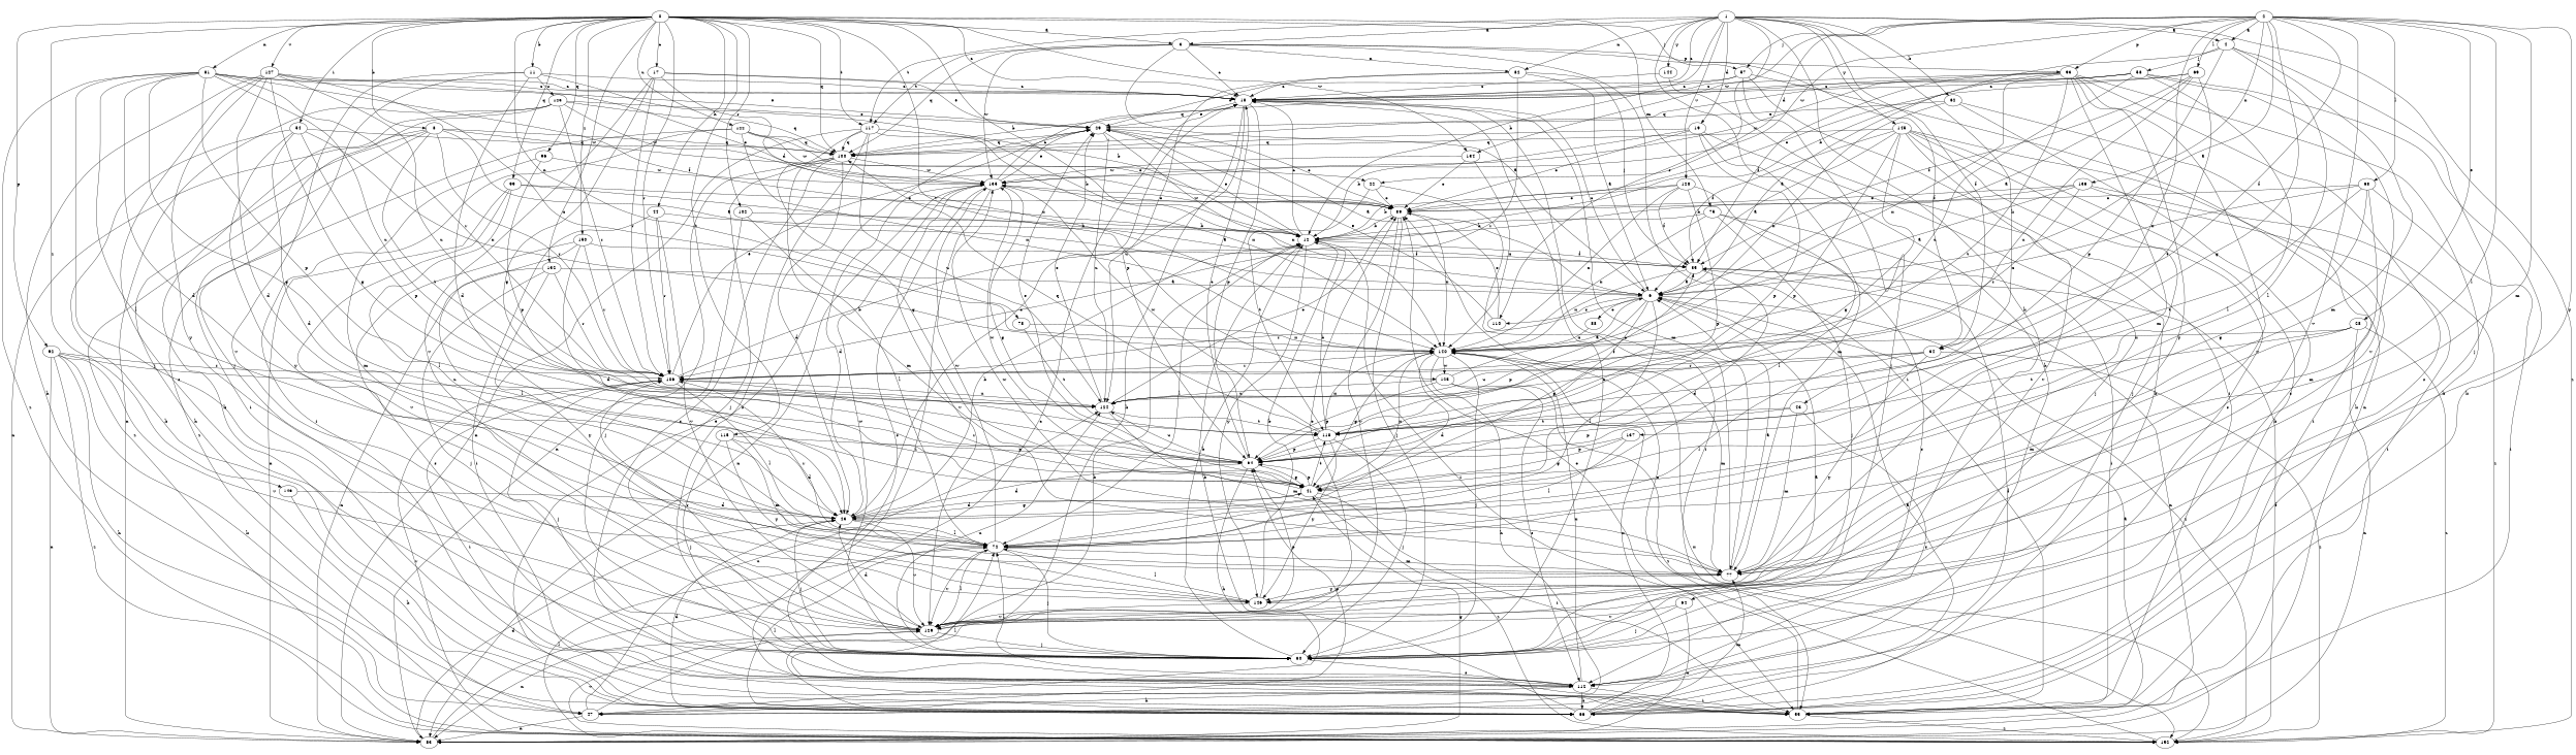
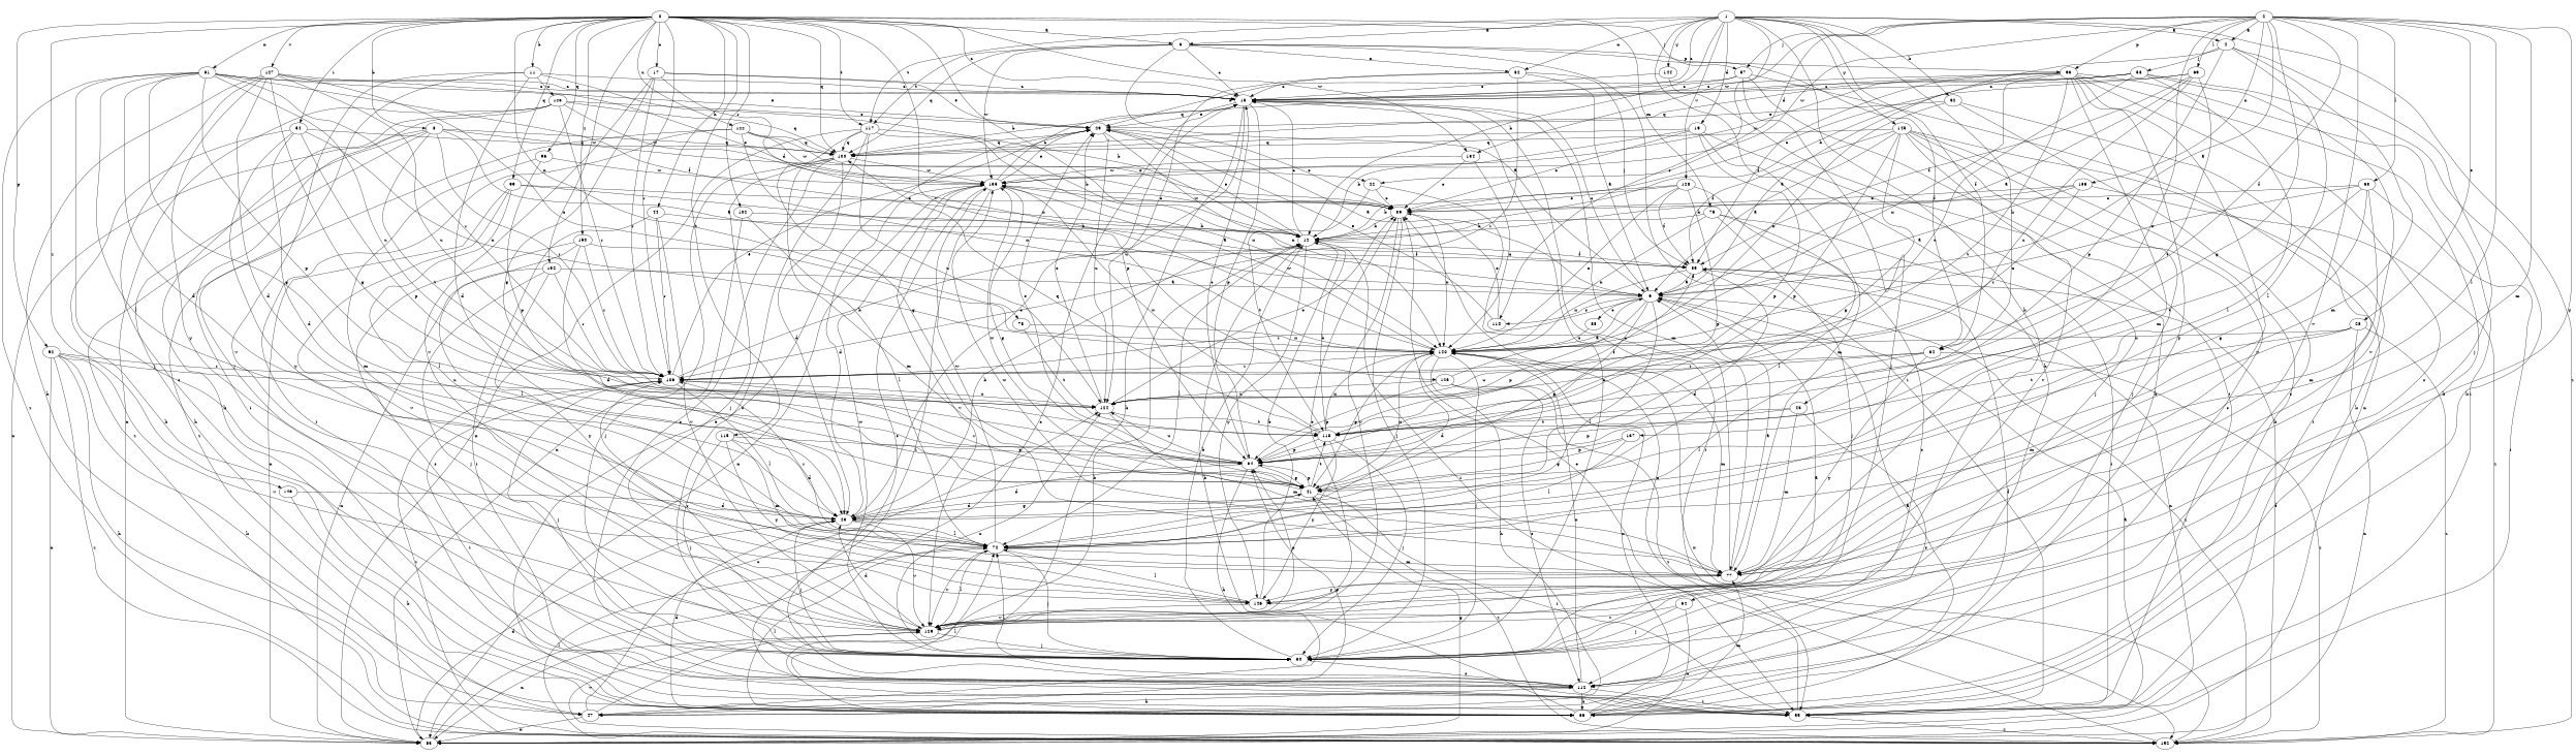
  strict digraph {
    0
    3
    8
    11
    12
    17
    18
    44
    54
    57
    75
    78
    81
    92
    96
    99
    100
    102
    106
    115
    117
    122
    125
    127
    132
    134
    149
    150
    34
    82
    6
    93
    135
    55
    47
    152
    22
    83
    118
    129
    60
    23
    123
    72
    146
    29
    35
    41
    140
    77
    94
    66
    124
    112
    89
    1
    4
    19
    62
    n60 [label=43]
    64
    110
    128
    144
    145
    58
    2
    28
    68
    69
    136
    137
    88
    0 -> 3 [label=a]
    0 -> 8 [label=b]
    0 -> 11 [label=b]
    0 -> 12 [label=b]
    0 -> 17 [label=c]
    0 -> 18 [label=c]
    0 -> 44 [label=h]
    0 -> 54 [label=i]
    0 -> 57 [label=j]
    0 -> 75 [label=m]
    0 -> 78 [label=n]
    0 -> 81 [label=n]
    0 -> 92 [label=p]
    0 -> 96 [label=q]
    0 -> 99 [label=q]
    0 -> 100 [label=q]
    0 -> 102 [label=r]
    0 -> 106 [label=r]
    0 -> 115 [label=t]
    0 -> 117 [label=t]
    0 -> 122 [label=u]
    0 -> 125 [label=v]
    0 -> 127 [label=v]
    0 -> 132 [label=w]
    0 -> 134 [label=w]
    0 -> 149 [label=z]
    0 -> 150 [label=z]
    3 -> 18 [label=c]
    3 -> 100 [label=q]
    3 -> 117 [label=t]
    3 -> 34 [label=f]
    3 -> 82 [label=n]
    3 -> 6 [label=a]
    3 -> 93 [label=p]
    3 -> 135 [label=w]
    3 -> 55 [label=i]
    8 -> 100 [label=q]
    8 -> 106 [label=r]
    8 -> 6 [label=a]
    8 -> 47 [label=h]
    8 -> 152 [label=z]
    8 -> 22 [label=d]
    8 -> 83 [label=n]
    8 -> 118 [label=t]
    11 -> 12 [label=b]
    11 -> 18 [label=c]
    11 -> 129 [label=v]
    11 -> 60 [label=j]
    11 -> 23 [label=d]
    11 -> 123 [label=u]
    12 -> 18 [label=c]
    12 -> 55 [label=i]
    12 -> 72 [label=l]
    12 -> 146 [label=y]
    12 -> 29 [label=e]
    12 -> 35 [label=f]
    17 -> 18 [label=c]
    17 -> 106 [label=r]
    17 -> 129 [label=v]
    17 -> 29 [label=e]
    17 -> 41 [label=g]
    17 -> 140 [label=x]
    18 -> 29 [label=e]
    18 -> 77 [label=m]
    18 -> 94 [label=p]
    18 -> 66 [label=k]
    18 -> 124 [label=u]
    44 -> 12 [label=b]
    44 -> 106 [label=r]
    44 -> 55 [label=i]
    44 -> 129 [label=v]
    54 -> 100 [label=q]
    54 -> 23 [label=d]
    54 -> 146 [label=y]
    54 -> 140 [label=x]
    54 -> 94 [label=p]
    54 -> 66 [label=k]
    57 -> 18 [label=c]
    57 -> 55 [label=i]
    57 -> 83 [label=n]
    57 -> 60 [label=j]
    57 -> 29 [label=e]
    75 -> 12 [label=b]
    75 -> 55 [label=i]
    75 -> 60 [label=j]
    75 -> 140 [label=x]
    75 -> 112 [label=s]
    78 -> 118 [label=t]
    78 -> 140 [label=x]
    81 -> 18 [label=c]
    81 -> 106 [label=r]
    81 -> 152 [label=z]
    81 -> 60 [label=j]
    81 -> 23 [label=d]
    81 -> 72 [label=l]
    81 -> 29 [label=e]
    81 -> 35 [label=f]
    81 -> 41 [label=g]
    81 -> 94 [label=p]
    81 -> 124 [label=u]
    92 -> 106 [label=r]
    92 -> 47 [label=h]
    92 -> 152 [label=z]
    92 -> 83 [label=n]
    92 -> 129 [label=v]
    92 -> 66 [label=k]
    92 -> 124 [label=u]
    96 -> 135 [label=w]
    96 -> 77 [label=m]
    96 -> 94 [label=p]
    99 -> 6 [label=a]
    99 -> 83 [label=n]
    99 -> 129 [label=v]
    99 -> 72 [label=l]
    99 -> 89 [label=o]
    100 -> 135 [label=w]
    100 -> 83 [label=n]
    100 -> 60 [label=j]
    100 -> 23 [label=d]
    100 -> 77 [label=m]
    100 -> 112 [label=s]
    102 -> 12 [label=b]
    102 -> 60 [label=j]
    102 -> 72 [label=l]
    106 -> 12 [label=b]
    106 -> 55 [label=i]
    106 -> 60 [label=j]
    106 -> 72 [label=l]
    106 -> 29 [label=e]
    106 -> 124 [label=u]
    115 -> 60 [label=j]
    115 -> 23 [label=d]
    115 -> 146 [label=y]
    115 -> 77 [label=m]
    115 -> 94 [label=p]
    117 -> 12 [label=b]
    117 -> 100 [label=q]
    117 -> 83 [label=n]
    117 -> 41 [label=g]
    117 -> 140 [label=x]
    117 -> 124 [label=u]
    117 -> 112 [label=s]
    122 -> 100 [label=q]
    122 -> 135 [label=w]
    122 -> 55 [label=i]
    122 -> 152 [label=z]
    122 -> 140 [label=x]
    122 -> 89 [label=o]
    125 -> 6 [label=a]
    125 -> 152 [label=z]
    125 -> 94 [label=p]
    125 -> 124 [label=u]
    125 -> 112 [label=s]
    127 -> 18 [label=c]
    127 -> 47 [label=h]
    127 -> 23 [label=d]
    127 -> 146 [label=y]
    127 -> 41 [label=g]
    127 -> 140 [label=x]
    127 -> 124 [label=u]
    127 -> 112 [label=s]
    127 -> 89 [label=o]
    132 -> 106 [label=r]
    132 -> 6 [label=a]
    132 -> 83 [label=n]
    132 -> 60 [label=j]
    132 -> 146 [label=y]
    134 -> 135 [label=w]
    134 -> 140 [label=x]
    134 -> 89 [label=o]
    149 -> 23 [label=d]
    149 -> 66 [label=k]
    150 -> 106 [label=r]
    150 -> 23 [label=d]
    150 -> 72 [label=l]
    150 -> 35 [label=f]
    150 -> 112 [label=s]
    34 -> 106 [label=r]
    34 -> 152 [label=z]
    34 -> 72 [label=l]
    34 -> 146 [label=y]
    34 -> 124 [label=u]
    82 -> 18 [label=c]
    82 -> 106 [label=r]
    82 -> 6 [label=a]
    82 -> 35 [label=j]
    82 -> 94 [label=p]
    6 -> 18 [label=c]
    6 -> 106 [label=r]
    6 -> 152 [label=z]
    6 -> 72 [label=l]
    6 -> 41 [label=g]
    6 -> 94 [label=p]
    6 -> 110 [label=s]
    6 -> 88 [label=o]
    93 -> 18 [label=c]
    93 -> 100 [label=q]
    93 -> 6 [label=a]
    93 -> 118 [label=t]
    93 -> 129 [label=v]
    93 -> 146 [label=y]
    93 -> 35 [label=f]
    93 -> 140 [label=x]
    93 -> 77 [label=m]
    93 -> 66 [label=k]
    93 -> 112 [label=s]
    135 -> 18 [label=c]
    135 -> 55 [label=i]
    135 -> 83 [label=n]
    135 -> 129 [label=v]
    135 -> 23 [label=d]
    135 -> 29 [label=e]
    135 -> 41 [label=g]
    135 -> 112 [label=s]
    135 -> 89 [label=o]
    55 -> 152 [label=z]
    55 -> 72 [label=l]
    55 -> 89 [label=o]
    47 -> 12 [label=b]
    47 -> 83 [label=n]
    47 -> 94 [label=p]
    47 -> 124 [label=u]
    152 -> 106 [label=r]
    152 -> 129 [label=v]
    152 -> 72 [label=l]
    152 -> 35 [label=f]
    152 -> 140 [label=x]
    152 -> 89 [label=o]
    22 -> 55 [label=i]
    22 -> 118 [label=t]
    22 -> 89 [label=o]
    83 -> 18 [label=c]
    83 -> 6 [label=a]
    83 -> 23 [label=d]
    83 -> 41 [label=g]
    118 -> 12 [label=b]
    118 -> 100 [label=q]
    118 -> 135 [label=w]
    118 -> 60 [label=j]
    118 -> 146 [label=y]
    118 -> 35 [label=f]
    118 -> 140 [label=x]
    118 -> 94 [label=p]
    129 -> 106 [label=r]
    129 -> 83 [label=n]
    129 -> 60 [label=j]
    129 -> 23 [label=d]
    129 -> 72 [label=l]
    129 -> 94 [label=p]
    129 -> 89 [label=o]
    60 -> 12 [label=b]
    60 -> 18 [label=c]
    60 -> 6 [label=a]
    60 -> 135 [label=w]
    60 -> 124 [label=u]
    60 -> 112 [label=s]
    23 -> 12 [label=b]
    23 -> 18 [label=c]
    23 -> 129 [label=v]
    23 -> 60 [label=j]
    23 -> 72 [label=l]
    23 -> 41 [label=g]
    123 -> 100 [label=q]
    123 -> 106 [label=r]
    123 -> 135 [label=w]
    123 -> 55 [label=i]
    123 -> 83 [label=n]
    123 -> 29 [label=e]
    123 -> 66 [label=k]
    72 -> 106 [label=r]
    72 -> 135 [label=w]
    72 -> 129 [label=v]
    72 -> 60 [label=j]
    72 -> 77 [label=m]
    146 -> 12 [label=b]
    146 -> 129 [label=v]
    146 -> 72 [label=l]
    29 -> 100 [label=q]
    29 -> 6 [label=a]
    29 -> 140 [label=x]
    29 -> 124 [label=u]
    29 -> 89 [label=o]
    35 -> 6 [label=a]
    35 -> 83 [label=n]
    35 -> 23 [label=d]
    35 -> 140 [label=x]
    41 -> 106 [label=r]
    41 -> 135 [label=w]
    41 -> 55 [label=i]
    41 -> 152 [label=z]
    41 -> 118 [label=t]
    41 -> 23 [label=d]
    41 -> 140 [label=x]
    41 -> 94 [label=p]
    140 -> 106 [label=r]
-   140 -> 125 [label=w]
+   140 -> 135 [label=w]
    140 -> 47 [label=h]
    140 -> 60 [label=j]
    140 -> 23 [label=d]
    140 -> 41 [label=g]
    140 -> 77 [label=m]
    77 -> 18 [label=c]
    77 -> 6 [label=a]
    77 -> 135 [label=w]
    77 -> 146 [label=y]
    94 -> 18 [label=c]
    94 -> 47 [label=h]
    94 -> 23 [label=d]
    94 -> 29 [label=e]
    94 -> 41 [label=g]
    94 -> 124 [label=u]
    66 -> 12 [label=b]
    66 -> 6 [label=a]
    66 -> 23 [label=d]
    66 -> 72 [label=l]
    66 -> 29 [label=e]
    66 -> 35 [label=f]
    66 -> 140 [label=x]
    66 -> 77 [label=m]
    124 -> 118 [label=t]
    124 -> 29 [label=e]
    124 -> 77 [label=m]
    124 -> 89 [label=o]
    112 -> 55 [label=i]
    112 -> 47 [label=h]
    112 -> 72 [label=l]
    112 -> 140 [label=x]
    112 -> 66 [label=k]
    89 -> 12 [label=b]
    89 -> 135 [label=w]
    89 -> 129 [label=v]
    89 -> 60 [label=j]
    89 -> 140 [label=x]
    1 -> 3 [label=a]
    1 -> 12 [label=b]
    1 -> 18 [label=c]
    1 -> 117 [label=t]
    1 -> 34 [label=f]
    1 -> 82 [label=n]
    1 -> 47 [label=h]
    1 -> 152 [label=z]
    1 -> 4 [label=a]
    1 -> 19 [label=d]
    1 -> 62 [label=k]
    1 -> n60 [label=k]
    1 -> 64 [label=k]
    1 -> 110 [label=s]
    1 -> 128 [label=v]
    1 -> 144 [label=y]
    1 -> 145 [label=y]
    4 -> 12 [label=b]
    4 -> 60 [label=j]
    4 -> 72 [label=l]
    4 -> 77 [label=m]
    4 -> 94 [label=p]
    4 -> 58 [label=j]
    19 -> 12 [label=b]
    19 -> 100 [label=q]
    19 -> 60 [label=j]
    19 -> 77 [label=m]
    19 -> 94 [label=p]
    19 -> 89 [label=o]
    62 -> 29 [label=e]
    62 -> 140 [label=x]
    62 -> 66 [label=k]
    62 -> 112 [label=s]
    n60 -> 118 [label=t]
    n60 -> 77 [label=m]
    n60 -> 94 [label=p]
    n60 -> 112 [label=s]
    64 -> 83 [label=n]
    64 -> 129 [label=v]
    64 -> 60 [label=j]
    110 -> 29 [label=e]
    110 -> 89 [label=o]
    128 -> 12 [label=b]
    128 -> 72 [label=l]
    128 -> 35 [label=f]
    128 -> 140 [label=x]
    128 -> 94 [label=p]
    128 -> 89 [label=o]
    144 -> 18 [label=c]
    144 -> 66 [label=k]
    145 -> 100 [label=q]
    145 -> 6 [label=a]
    145 -> 55 [label=i]
    145 -> 129 [label=v]
    145 -> 60 [label=j]
    145 -> 35 [label=f]
    145 -> 41 [label=g]
    145 -> 94 [label=p]
    145 -> 66 [label=k]
    145 -> 112 [label=s]
    58 -> 18 [label=c]
    58 -> 100 [label=q]
    58 -> 135 [label=w]
    58 -> 129 [label=v]
    58 -> 72 [label=l]
    58 -> 66 [label=k]
    58 -> 124 [label=u]
    2 -> 57 [label=j]
    2 -> 134 [label=w]
    2 -> 34 [label=f]
    2 -> 6 [label=a]
    2 -> 93 [label=p]
    2 -> 135 [label=w]
    2 -> 22 [label=d]
    2 -> 129 [label=v]
    2 -> 72 [label=l]
    2 -> 146 [label=y]
    2 -> 41 [label=g]
    2 -> 77 [label=m]
    2 -> 4 [label=a]
    2 -> 28 [label=e]
    2 -> 68 [label=l]
    2 -> 69 [label=l]
    2 -> 136 [label=x]
    2 -> 137 [label=x]
    28 -> 152 [label=z]
    28 -> 83 [label=n]
    28 -> 118 [label=t]
    28 -> 140 [label=x]
    28 -> 77 [label=m]
    68 -> 55 [label=i]
    68 -> 118 [label=t]
    68 -> 41 [label=g]
    68 -> 140 [label=x]
    68 -> 77 [label=m]
    68 -> 89 [label=o]
    69 -> 18 [label=c]
    69 -> 6 [label=a]
    69 -> 118 [label=t]
    69 -> 35 [label=f]
    69 -> 124 [label=u]
    69 -> 89 [label=o]
    136 -> 12 [label=b]
    136 -> 106 [label=r]
    136 -> 6 [label=a]
-   136 -> 55 [label=i]
+   93 -> 55 [label=i]
    136 -> 152 [label=z]
    136 -> 89 [label=o]
    137 -> 72 [label=l]
    137 -> 41 [label=g]
    137 -> 94 [label=p]
    88 -> 140 [label=x]
  }
